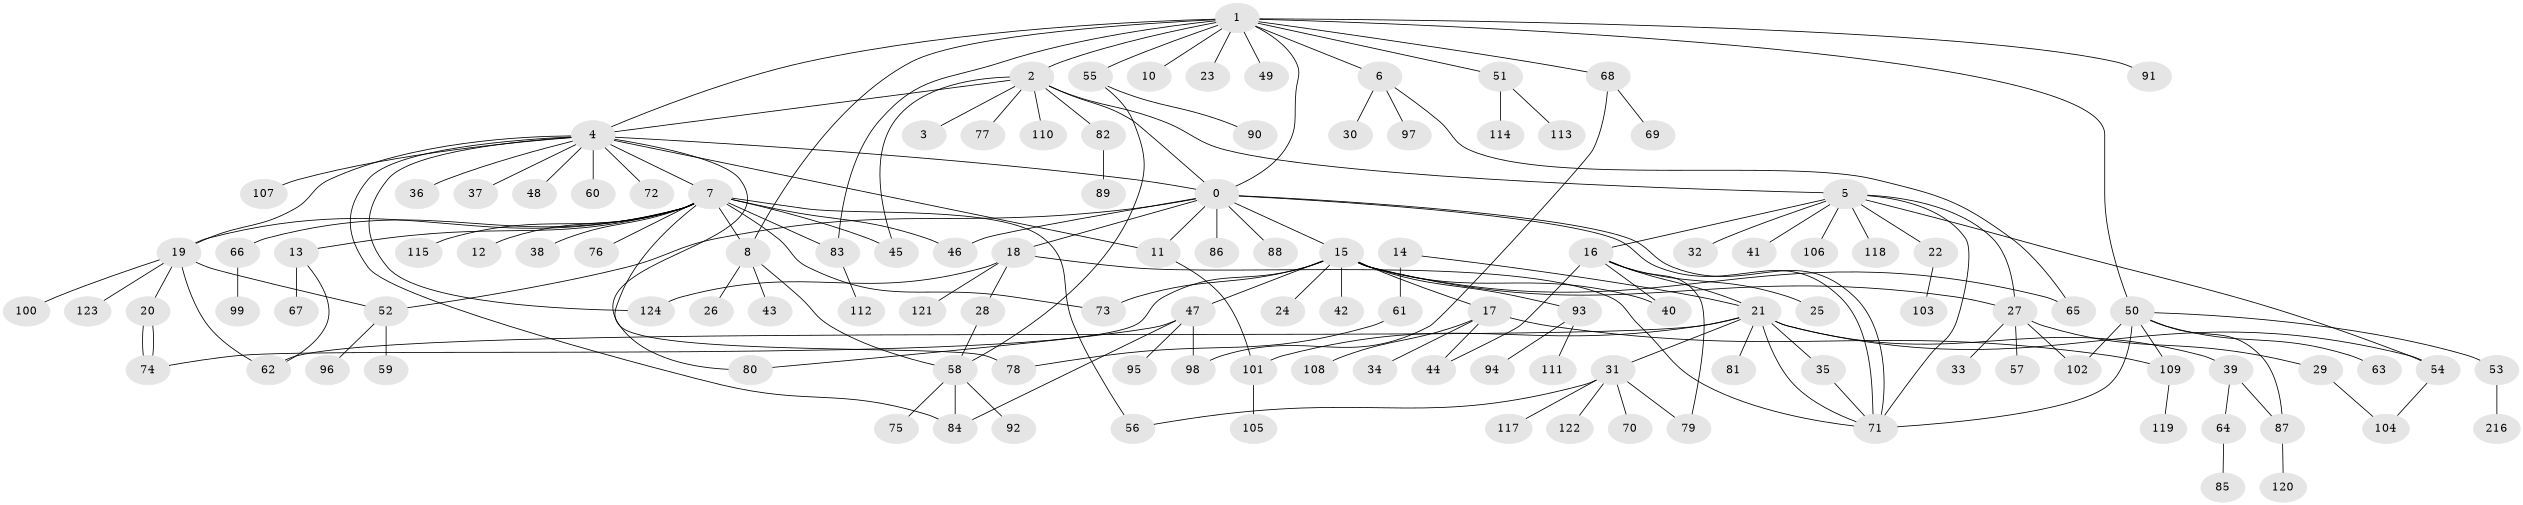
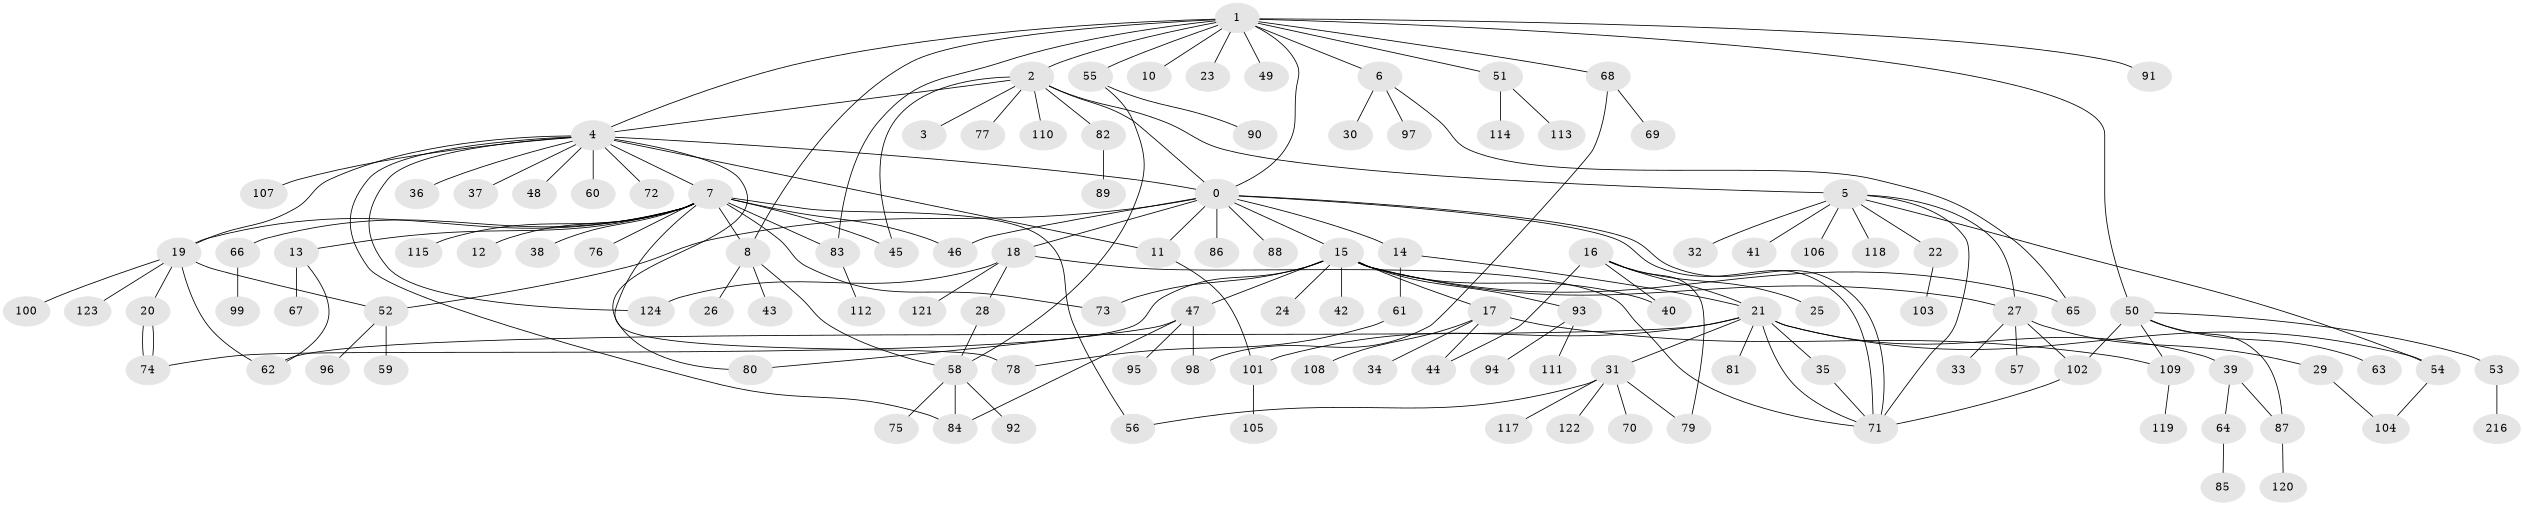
  graph {
    node [color=gray90 style=filled]
    1
    2
    4
    6
    8
    n6 [label=0]
    10
    23
    49
    50
    51
    55
    68
    83
    91
    3
    5
    45
    77
    82
    110
    7
    11
    19
    36
    37
    48
    60
    72
    80
    84
    107
    124
    30
    65
    97
    26
    43
    58
    71
    46
    14
    15
    18
    52
    86
    88
    109
    102
    87
    53
    63
    113
    114
    90
    98
    69
    112
    16
    22
    27
    32
    41
    54
    106
    118
    89
    12
    13
    38
    56
    66
    73
    76
    78
    115
    101
    62
    20
    100
    123
    21
    40
    25
    44
    79
    103
    29
    33
    57
    104
    67
    99
    75
    92
    61
    17
    24
    42
    47
    74
    93
    28
    121
    59
    96
    105
    31
    35
    39
    81
    34
    108
    95
    94
    111
    119
    70
    117
    122
    64
    85
    120
    n124 [label=216]
    1 -- 2
    1 -- 4
    1 -- 6
    1 -- 8
    1 -- n6
    1 -- 10
    1 -- 23
    1 -- 49
    1 -- 50
    1 -- 51
    1 -- 55
    1 -- 68
    1 -- 83
    1 -- 91
    2 -- 4
    2 -- n6
    2 -- 3
    2 -- 5
    2 -- 45
    2 -- 77
    2 -- 82
    2 -- 110
    4 -- n6
    4 -- 7
    4 -- 11
    4 -- 19
    4 -- 36
    4 -- 37
    4 -- 48
    4 -- 60
    4 -- 72
    4 -- 80
    4 -- 84
    4 -- 107
    4 -- 124
    6 -- 30
    6 -- 65
    6 -- 97
    8 -- 26
    8 -- 43
    8 -- 58
    n6 -- 11
    n6 -- 71
    n6 -- 71
    n6 -- 46
+   n6 -- 14
    n6 -- 15
    n6 -- 18
    n6 -- 52
    n6 -- 86
    n6 -- 88
-   50 -- 71
+   102 -- 71
    50 -- 109
    50 -- 102
    50 -- 87
    50 -- 53
    50 -- 63
    51 -- 113
    51 -- 114
    55 -- 58
    55 -- 90
    68 -- 98
    68 -- 69
    83 -- 112
    5 -- 71
-   5 -- 16
    5 -- 22
    5 -- 27
    5 -- 32
    5 -- 41
    5 -- 54
    5 -- 106
    5 -- 118
    82 -- 89
    7 -- 8
    7 -- 83
    7 -- 45
    7 -- 19
    7 -- 46
    7 -- 12
    7 -- 13
    7 -- 38
    7 -- 56
    7 -- 66
    7 -- 73
    7 -- 76
    7 -- 78
    7 -- 115
    11 -- 101
    19 -- 52
    19 -- 62
    19 -- 20
    19 -- 100
    19 -- 123
    58 -- 84
    58 -- 75
    58 -- 92
    14 -- 21
    14 -- 61
    15 -- 65
    15 -- 27
    15 -- 73
    15 -- 40
    15 -- 17
    15 -- 24
    15 -- 42
    15 -- 47
    15 -- 74
    15 -- 93
    18 -- 124
    18 -- 71
    18 -- 28
    18 -- 121
    52 -- 59
    52 -- 96
    109 -- 119
    87 -- 120
    53 -- n124
    16 -- 21
    16 -- 40
    16 -- 25
    16 -- 44
    16 -- 79
    22 -- 103
    27 -- 102
    27 -- 29
    27 -- 33
    27 -- 57
    54 -- 104
    13 -- 62
    13 -- 67
    66 -- 99
    101 -- 105
    20 -- 74
    20 -- 74
    21 -- 71
    21 -- 54
    21 -- 101
    21 -- 62
    21 -- 31
    21 -- 35
    21 -- 39
    21 -- 81
    29 -- 104
    61 -- 78
    17 -- 109
    17 -- 44
    17 -- 34
    17 -- 108
    47 -- 80
    47 -- 84
    47 -- 98
    47 -- 95
    93 -- 94
    93 -- 111
    28 -- 58
    31 -- 56
    31 -- 79
    31 -- 70
    31 -- 117
    31 -- 122
    35 -- 71
    39 -- 87
    39 -- 64
    64 -- 85
  }
